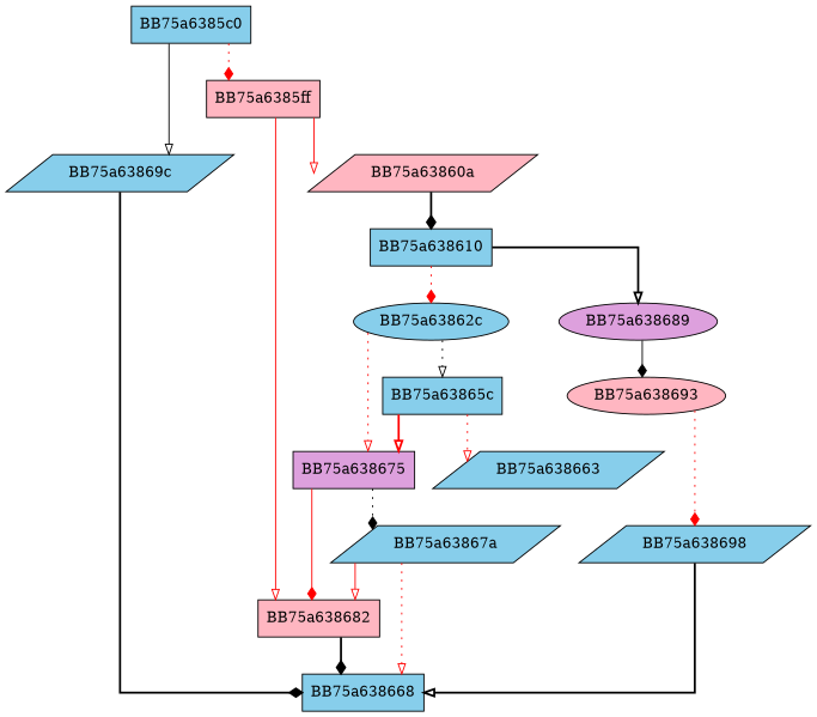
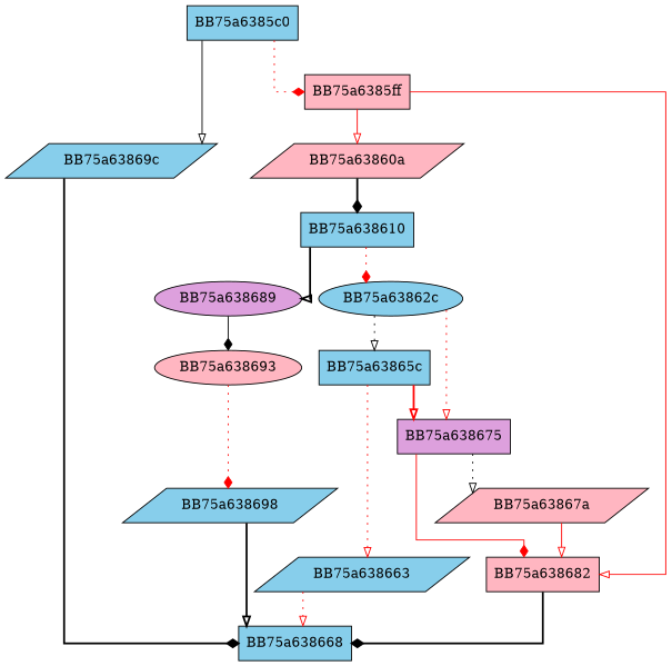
  digraph {
    splines=ortho
    node [fillcolor=skyblue shape=box style=filled]
    edge [arrowhead=onormal color=red style=dotted]
    BB75a63869c [shape=parallelogram]
    BB75a6385c0
    BB75a6385ff [fillcolor=lightpink]
    BB75a638668
    BB75a638682 [fillcolor=lightpink]
    BB75a63860a [fillcolor=lightpink shape=parallelogram]
    BB75a638610
    BB75a638689 [fillcolor=plum shape=ellipse]
    BB75a63862c [shape=ellipse]
    BB75a638693 [fillcolor=lightpink shape=ellipse]
    BB75a638675 [fillcolor=plum]
    BB75a63865c
    BB75a638698 [shape=parallelogram]
-   BB75a63867a [shape=parallelogram]
+   BB75a63867a [fillcolor=lightpink shape=parallelogram]
    BB75a638663 [shape=parallelogram]
    BB75a63869c -> BB75a638668 [arrowhead=diamond color=black style=bold]
    BB75a6385c0 -> BB75a63869c [color=black style=solid]
    BB75a6385c0 -> BB75a6385ff [arrowhead=diamond]
    BB75a6385ff -> BB75a638682 [style=solid]
    BB75a6385ff -> BB75a63860a [style=solid]
    BB75a638682 -> BB75a638668 [arrowhead=diamond color=black style=bold]
    BB75a63860a -> BB75a638610 [arrowhead=diamond color=black style=bold]
    BB75a638610 -> BB75a638689 [color=black style=bold]
    BB75a638610 -> BB75a63862c [arrowhead=diamond]
    BB75a638689 -> BB75a638693 [arrowhead=diamond color=black style=solid]
    BB75a63862c -> BB75a638675
    BB75a63862c -> BB75a63865c [color=black]
    BB75a638693 -> BB75a638698 [arrowhead=diamond]
    BB75a638675 -> BB75a638682 [arrowhead=diamond style=solid]
-   BB75a638675 -> BB75a63867a [arrowhead=diamond color=black]
+   BB75a638675 -> BB75a63867a [color=black]
    BB75a63865c -> BB75a638675 [style=bold]
    BB75a63865c -> BB75a638663
    BB75a638698 -> BB75a638668 [color=black style=bold]
    BB75a63867a -> BB75a638682 [style=solid]
-   BB75a63867a -> BB75a638668
+   BB75a638663 -> BB75a638668
  }
